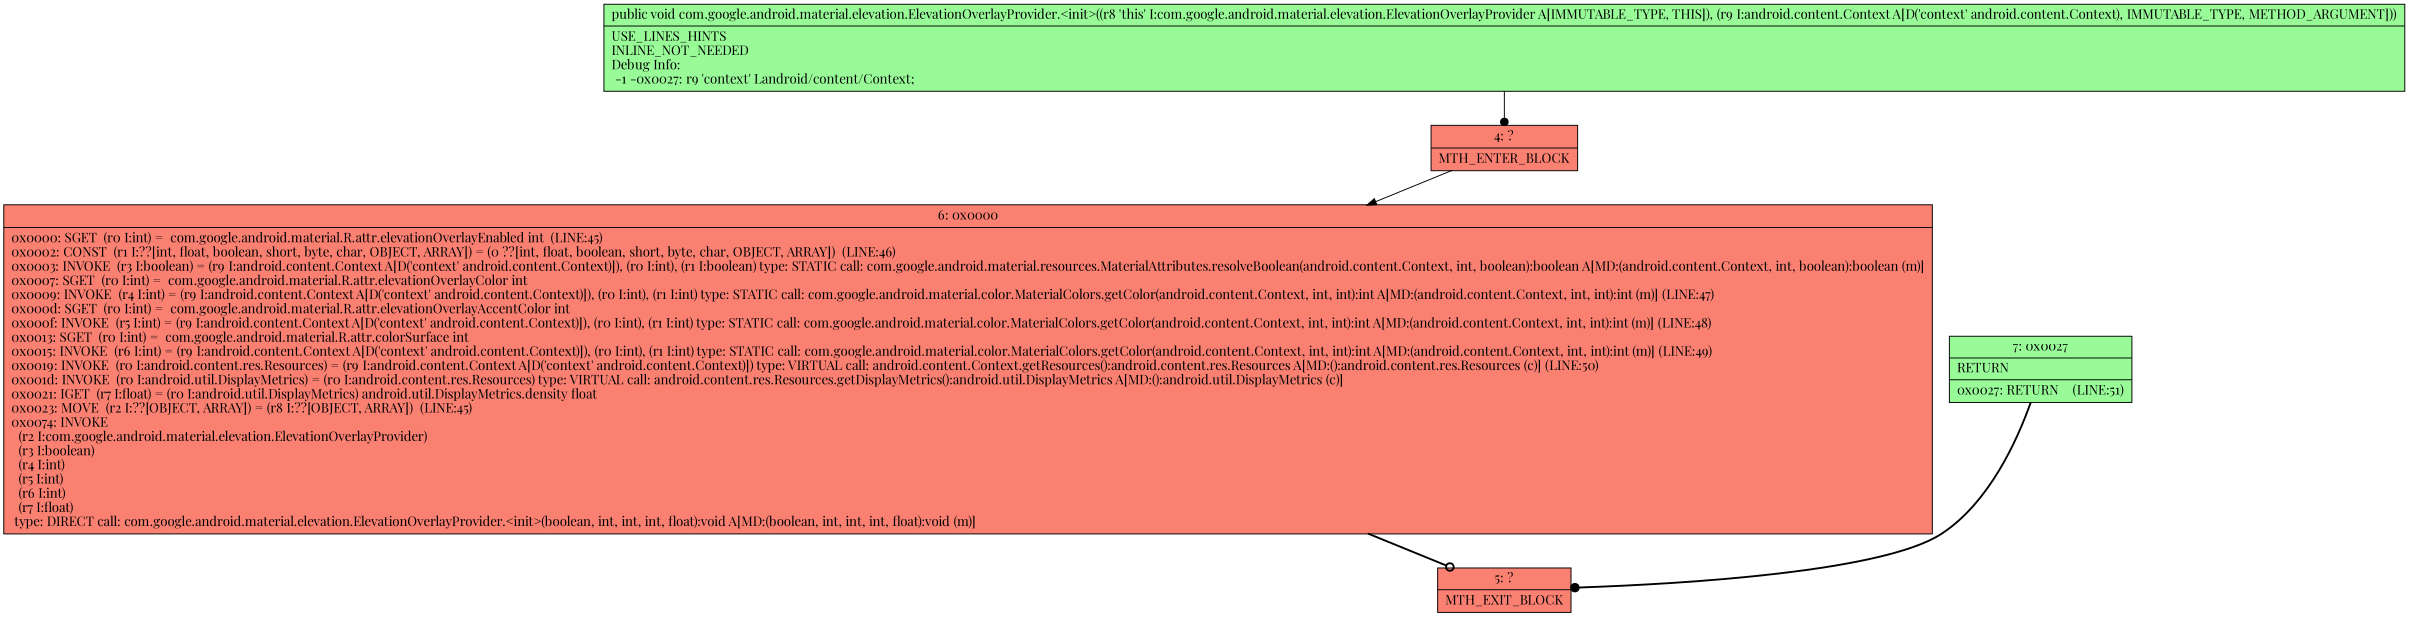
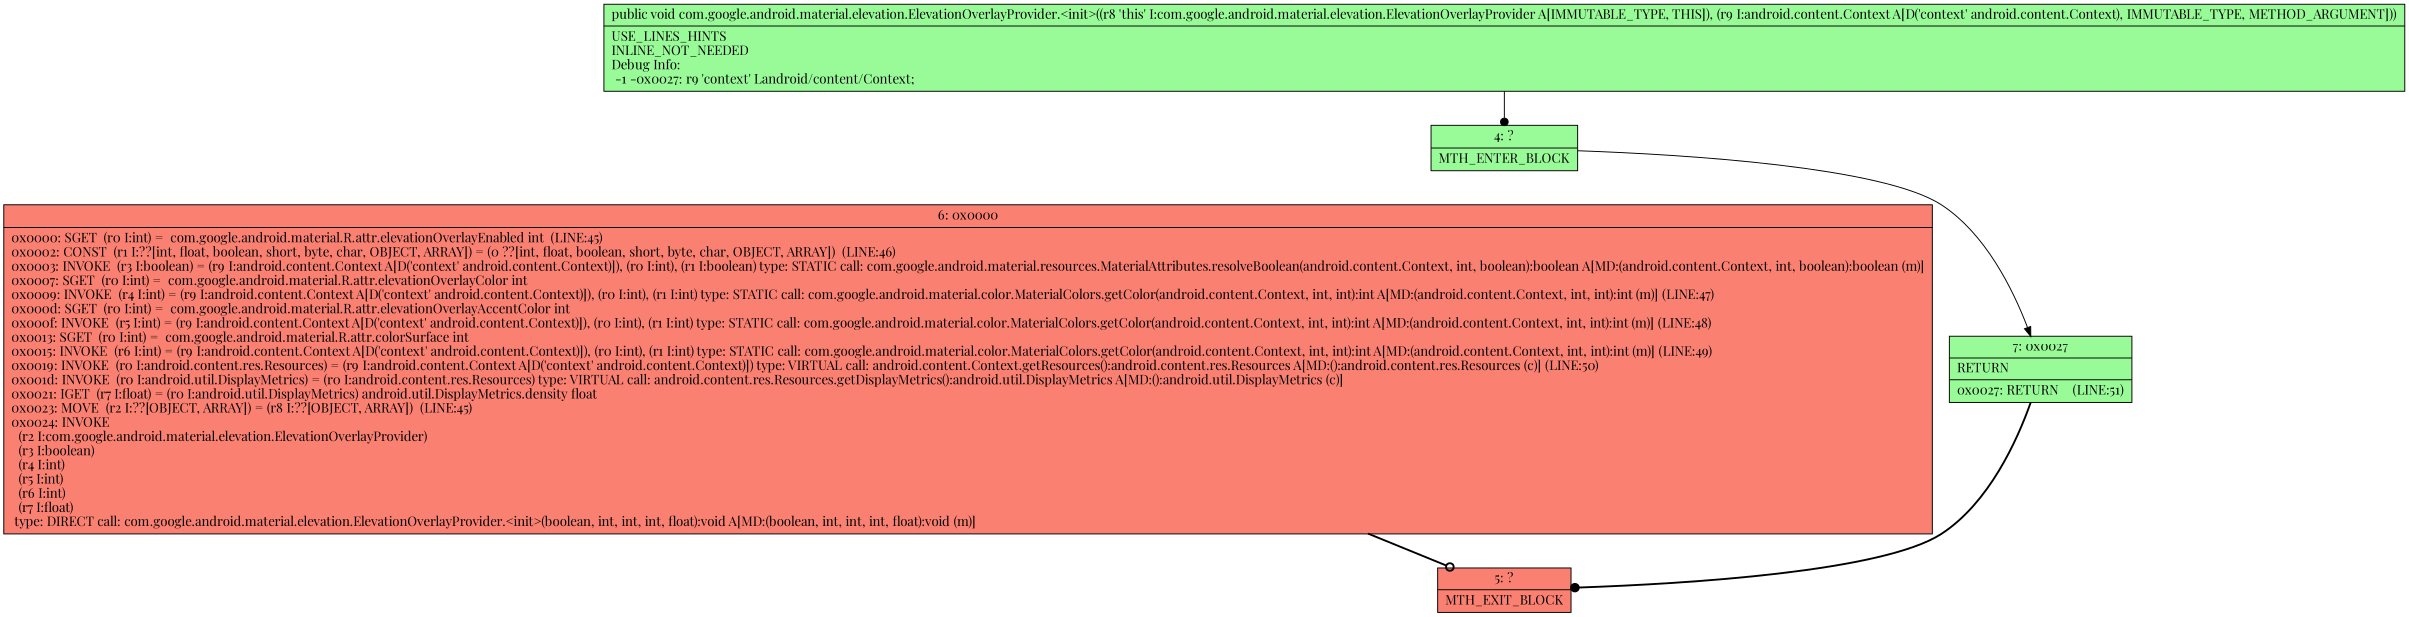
  digraph {
    fontname="Playfair Display"
    node [fillcolor=salmon fontname="Playfair Display" shape=record style=filled]
    edge [arrowhead=dot fontname="Playfair Display" style=solid]
-   n1 [label="{4\:\ ?|MTH_ENTER_BLOCK\l}"]
-   n2 [label="{6\:\ 0x0000|0x0000: SGET  (r0 I:int) =  com.google.android.material.R.attr.elevationOverlayEnabled int  (LINE:45)\l0x0002: CONST  (r1 I:??[int, float, boolean, short, byte, char, OBJECT, ARRAY]) = (0 ??[int, float, boolean, short, byte, char, OBJECT, ARRAY])  (LINE:46)\l0x0003: INVOKE  (r3 I:boolean) = (r9 I:android.content.Context A[D('context' android.content.Context)]), (r0 I:int), (r1 I:boolean) type: STATIC call: com.google.android.material.resources.MaterialAttributes.resolveBoolean(android.content.Context, int, boolean):boolean A[MD:(android.content.Context, int, boolean):boolean (m)]\l0x0007: SGET  (r0 I:int) =  com.google.android.material.R.attr.elevationOverlayColor int \l0x0009: INVOKE  (r4 I:int) = (r9 I:android.content.Context A[D('context' android.content.Context)]), (r0 I:int), (r1 I:int) type: STATIC call: com.google.android.material.color.MaterialColors.getColor(android.content.Context, int, int):int A[MD:(android.content.Context, int, int):int (m)] (LINE:47)\l0x000d: SGET  (r0 I:int) =  com.google.android.material.R.attr.elevationOverlayAccentColor int \l0x000f: INVOKE  (r5 I:int) = (r9 I:android.content.Context A[D('context' android.content.Context)]), (r0 I:int), (r1 I:int) type: STATIC call: com.google.android.material.color.MaterialColors.getColor(android.content.Context, int, int):int A[MD:(android.content.Context, int, int):int (m)] (LINE:48)\l0x0013: SGET  (r0 I:int) =  com.google.android.material.R.attr.colorSurface int \l0x0015: INVOKE  (r6 I:int) = (r9 I:android.content.Context A[D('context' android.content.Context)]), (r0 I:int), (r1 I:int) type: STATIC call: com.google.android.material.color.MaterialColors.getColor(android.content.Context, int, int):int A[MD:(android.content.Context, int, int):int (m)] (LINE:49)\l0x0019: INVOKE  (r0 I:android.content.res.Resources) = (r9 I:android.content.Context A[D('context' android.content.Context)]) type: VIRTUAL call: android.content.Context.getResources():android.content.res.Resources A[MD:():android.content.res.Resources (c)] (LINE:50)\l0x001d: INVOKE  (r0 I:android.util.DisplayMetrics) = (r0 I:android.content.res.Resources) type: VIRTUAL call: android.content.res.Resources.getDisplayMetrics():android.util.DisplayMetrics A[MD:():android.util.DisplayMetrics (c)]\l0x0021: IGET  (r7 I:float) = (r0 I:android.util.DisplayMetrics) android.util.DisplayMetrics.density float \l0x0023: MOVE  (r2 I:??[OBJECT, ARRAY]) = (r8 I:??[OBJECT, ARRAY])  (LINE:45)\l0x0074: INVOKE  \l  (r2 I:com.google.android.material.elevation.ElevationOverlayProvider)\l  (r3 I:boolean)\l  (r4 I:int)\l  (r5 I:int)\l  (r6 I:int)\l  (r7 I:float)\l type: DIRECT call: com.google.android.material.elevation.ElevationOverlayProvider.\<init\>(boolean, int, int, int, float):void A[MD:(boolean, int, int, int, float):void (m)]\l}"]
+   n1 [fillcolor=palegreen label="{4\:\ ?|MTH_ENTER_BLOCK\l}"]
+   n2 [label="{6\:\ 0x0000|0x0000: SGET  (r0 I:int) =  com.google.android.material.R.attr.elevationOverlayEnabled int  (LINE:45)\l0x0002: CONST  (r1 I:??[int, float, boolean, short, byte, char, OBJECT, ARRAY]) = (0 ??[int, float, boolean, short, byte, char, OBJECT, ARRAY])  (LINE:46)\l0x0003: INVOKE  (r3 I:boolean) = (r9 I:android.content.Context A[D('context' android.content.Context)]), (r0 I:int), (r1 I:boolean) type: STATIC call: com.google.android.material.resources.MaterialAttributes.resolveBoolean(android.content.Context, int, boolean):boolean A[MD:(android.content.Context, int, boolean):boolean (m)]\l0x0007: SGET  (r0 I:int) =  com.google.android.material.R.attr.elevationOverlayColor int \l0x0009: INVOKE  (r4 I:int) = (r9 I:android.content.Context A[D('context' android.content.Context)]), (r0 I:int), (r1 I:int) type: STATIC call: com.google.android.material.color.MaterialColors.getColor(android.content.Context, int, int):int A[MD:(android.content.Context, int, int):int (m)] (LINE:47)\l0x000d: SGET  (r0 I:int) =  com.google.android.material.R.attr.elevationOverlayAccentColor int \l0x000f: INVOKE  (r5 I:int) = (r9 I:android.content.Context A[D('context' android.content.Context)]), (r0 I:int), (r1 I:int) type: STATIC call: com.google.android.material.color.MaterialColors.getColor(android.content.Context, int, int):int A[MD:(android.content.Context, int, int):int (m)] (LINE:48)\l0x0013: SGET  (r0 I:int) =  com.google.android.material.R.attr.colorSurface int \l0x0015: INVOKE  (r6 I:int) = (r9 I:android.content.Context A[D('context' android.content.Context)]), (r0 I:int), (r1 I:int) type: STATIC call: com.google.android.material.color.MaterialColors.getColor(android.content.Context, int, int):int A[MD:(android.content.Context, int, int):int (m)] (LINE:49)\l0x0019: INVOKE  (r0 I:android.content.res.Resources) = (r9 I:android.content.Context A[D('context' android.content.Context)]) type: VIRTUAL call: android.content.Context.getResources():android.content.res.Resources A[MD:():android.content.res.Resources (c)] (LINE:50)\l0x001d: INVOKE  (r0 I:android.util.DisplayMetrics) = (r0 I:android.content.res.Resources) type: VIRTUAL call: android.content.res.Resources.getDisplayMetrics():android.util.DisplayMetrics A[MD:():android.util.DisplayMetrics (c)]\l0x0021: IGET  (r7 I:float) = (r0 I:android.util.DisplayMetrics) android.util.DisplayMetrics.density float \l0x0023: MOVE  (r2 I:??[OBJECT, ARRAY]) = (r8 I:??[OBJECT, ARRAY])  (LINE:45)\l0x0024: INVOKE  \l  (r2 I:com.google.android.material.elevation.ElevationOverlayProvider)\l  (r3 I:boolean)\l  (r4 I:int)\l  (r5 I:int)\l  (r6 I:int)\l  (r7 I:float)\l type: DIRECT call: com.google.android.material.elevation.ElevationOverlayProvider.\<init\>(boolean, int, int, int, float):void A[MD:(boolean, int, int, int, float):void (m)]\l}"]
    n3 [label="{5\:\ ?|MTH_EXIT_BLOCK\l}"]
    n4 [fillcolor=palegreen label="{7\:\ 0x0027|RETURN\l|0x0027: RETURN    (LINE:51)\l}"]
    n5 [fillcolor=palegreen label="{public void com.google.android.material.elevation.ElevationOverlayProvider.\<init\>((r8 'this' I:com.google.android.material.elevation.ElevationOverlayProvider A[IMMUTABLE_TYPE, THIS]), (r9 I:android.content.Context A[D('context' android.content.Context), IMMUTABLE_TYPE, METHOD_ARGUMENT]))  | USE_LINES_HINTS\lINLINE_NOT_NEEDED\lDebug Info:\l  \-1 \-0x0027: r9 'context' Landroid\/content\/Context;\l}"]
-   n1 -> n2 [arrowhead=normal]
+   n1 -> n4 [arrowhead=normal]
    n2 -> n3 [arrowhead=odot style=bold]
    n4 -> n3 [style=bold]
    n5 -> n1
  }
